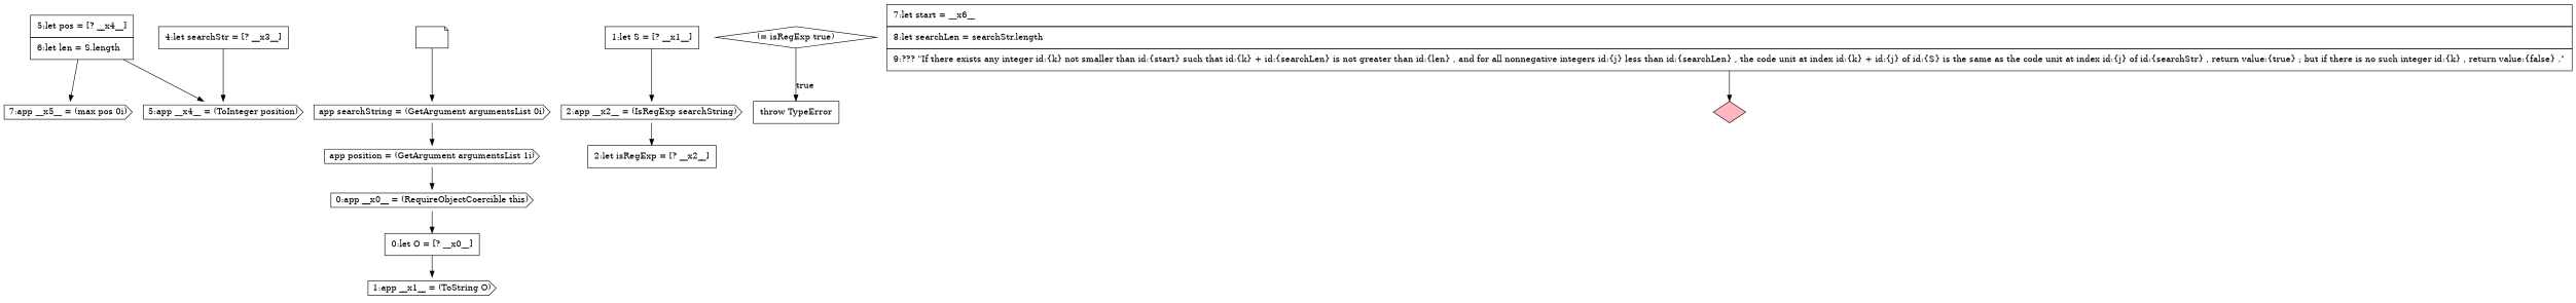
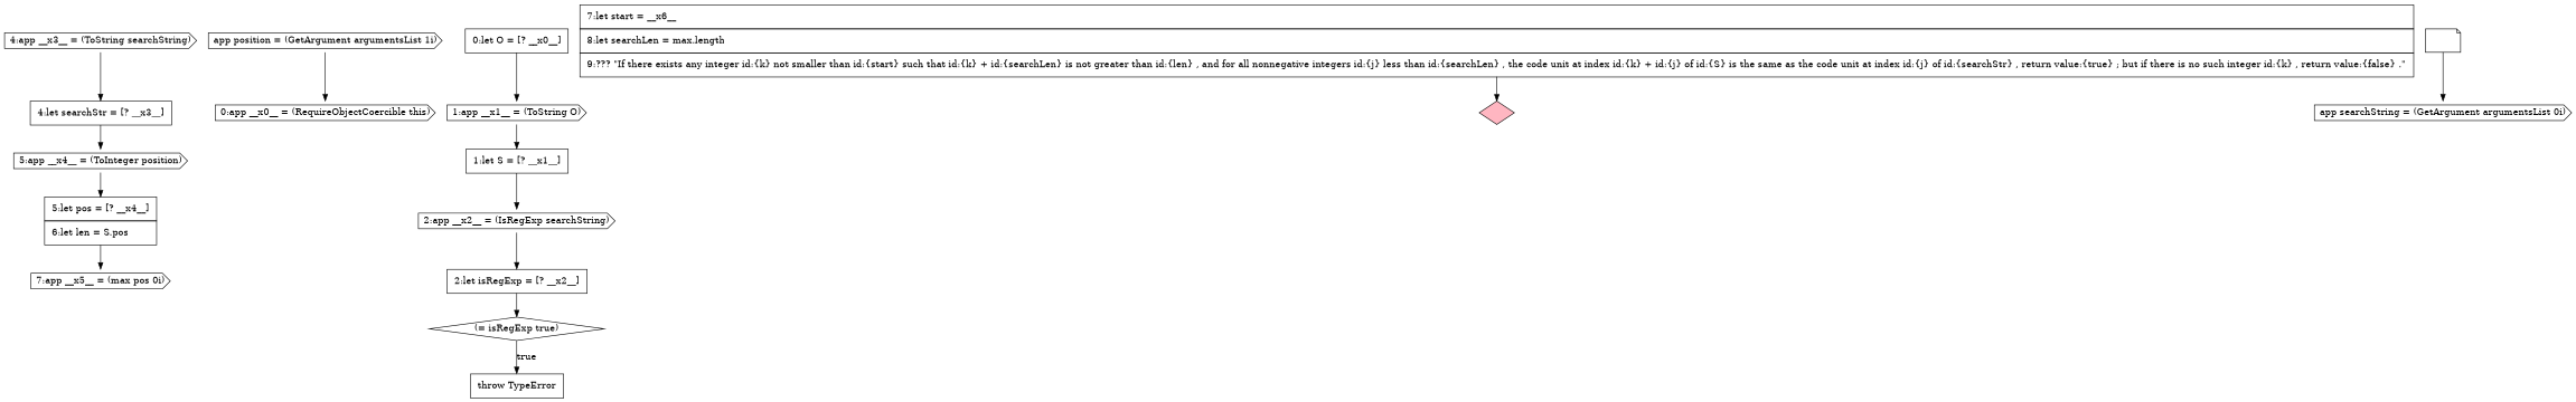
  digraph {
    node [color=black fillcolor=white shape=cds style=filled]
    edge [color=black]
    n1 [label=<<font color="black">7:app __x5__ = (max pos 0i)</font>>]
    n2 [label=<<font color="black">app position = (GetArgument argumentsList 1i)</font>>]
    n3 [label=<<font color="black">0:app __x0__ = (RequireObjectCoercible this)</font>>]
    n4 [label=<<font color="black">     <table border="0" cellborder="1" cellspacing="0" cellpadding="10">       <tr><td align="left">0:let O = [? __x0__]</td></tr>     </table>   </font>> margin=0 shape=none]
    n5 [label=<<font color="black">2:app __x2__ = (IsRegExp searchString)</font>>]
    n6 [label=<<font color="black">     <table border="0" cellborder="1" cellspacing="0" cellpadding="10">       <tr><td align="left">2:let isRegExp = [? __x2__]</td></tr>     </table>   </font>> margin=0 shape=none]
    n7 [label=<<font color="black">(= isRegExp true)</font>> shape=diamond]
    n8 [label=<<font color="black">     <table border="0" cellborder="1" cellspacing="0" cellpadding="10">       <tr><td align="left">4:let searchStr = [? __x3__]</td></tr>     </table>   </font>> margin=0 shape=none]
    n9 [label=<<font color="black">5:app __x4__ = (ToInteger position)</font>>]
-   n10 [label=<<font color="black">     <table border="0" cellborder="1" cellspacing="0" cellpadding="10">       <tr><td align="left">5:let pos = [? __x4__]</td></tr>       <tr><td align="left">6:let len = S.length</td></tr>     </table>   </font>> margin=0 shape=none]
-   n11 [label=<<font color="black">     <table border="0" cellborder="1" cellspacing="0" cellpadding="10">       <tr><td align="left">7:let start = __x6__</td></tr>       <tr><td align="left">8:let searchLen = searchStr.length</td></tr>       <tr><td align="left">9:??? &quot;If there exists any integer id:{k} not smaller than id:{start} such that id:{k} + id:{searchLen} is not greater than id:{len} , and for all nonnegative integers id:{j} less than id:{searchLen} , the code unit at index id:{k} + id:{j} of id:{S} is the same as the code unit at index id:{j} of id:{searchStr} , return value:{true} ; but if there is no such integer id:{k} , return value:{false} .&quot;</td></tr>     </table>   </font>> margin=0 shape=none]
+   n10 [label=<<font color="black">     <table border="0" cellborder="1" cellspacing="0" cellpadding="10">       <tr><td align="left">5:let pos = [? __x4__]</td></tr>       <tr><td align="left">6:let len = S.pos</td></tr>     </table>   </font>> margin=0 shape=none]
+   n11 [label=<<font color="black">     <table border="0" cellborder="1" cellspacing="0" cellpadding="10">       <tr><td align="left">7:let start = __x6__</td></tr>       <tr><td align="left">8:let searchLen = max.length</td></tr>       <tr><td align="left">9:??? &quot;If there exists any integer id:{k} not smaller than id:{start} such that id:{k} + id:{searchLen} is not greater than id:{len} , and for all nonnegative integers id:{j} less than id:{searchLen} , the code unit at index id:{k} + id:{j} of id:{S} is the same as the code unit at index id:{j} of id:{searchStr} , return value:{true} ; but if there is no such integer id:{k} , return value:{false} .&quot;</td></tr>     </table>   </font>> margin=0 shape=none]
    n12 [fillcolor=lightpink label=" " shape=diamond]
    n13 [label=<<font color="black">1:app __x1__ = (ToString O)</font>>]
    n14 [label=<<font color="black">     <table border="0" cellborder="1" cellspacing="0" cellpadding="10">       <tr><td align="left">1:let S = [? __x1__]</td></tr>     </table>   </font>> margin=0 shape=none]
+   n15 [label=<<font color="black">4:app __x3__ = (ToString searchString)</font>>]
    n16 [label=<<font color="black">     <table border="0" cellborder="1" cellspacing="0" cellpadding="10">       <tr><td align="left">throw TypeError</td></tr>     </table>   </font>> margin=0 shape=none]
    n17 [label=" " shape=note]
    n18 [label=<<font color="black">app searchString = (GetArgument argumentsList 0i)</font>>]
    n2 -> n3
-   n3 -> n4
    n4 -> n13
    n5 -> n6
+   n6 -> n7
    n7 -> n16 [label=<<font color="black">true</font>>]
    n8 -> n9
-   n10 -> n9
+   n9 -> n10
    n10 -> n1
    n11 -> n12
+   n13 -> n14
    n14 -> n5
+   n15 -> n8
    n17 -> n18
-   n18 -> n2
  }
